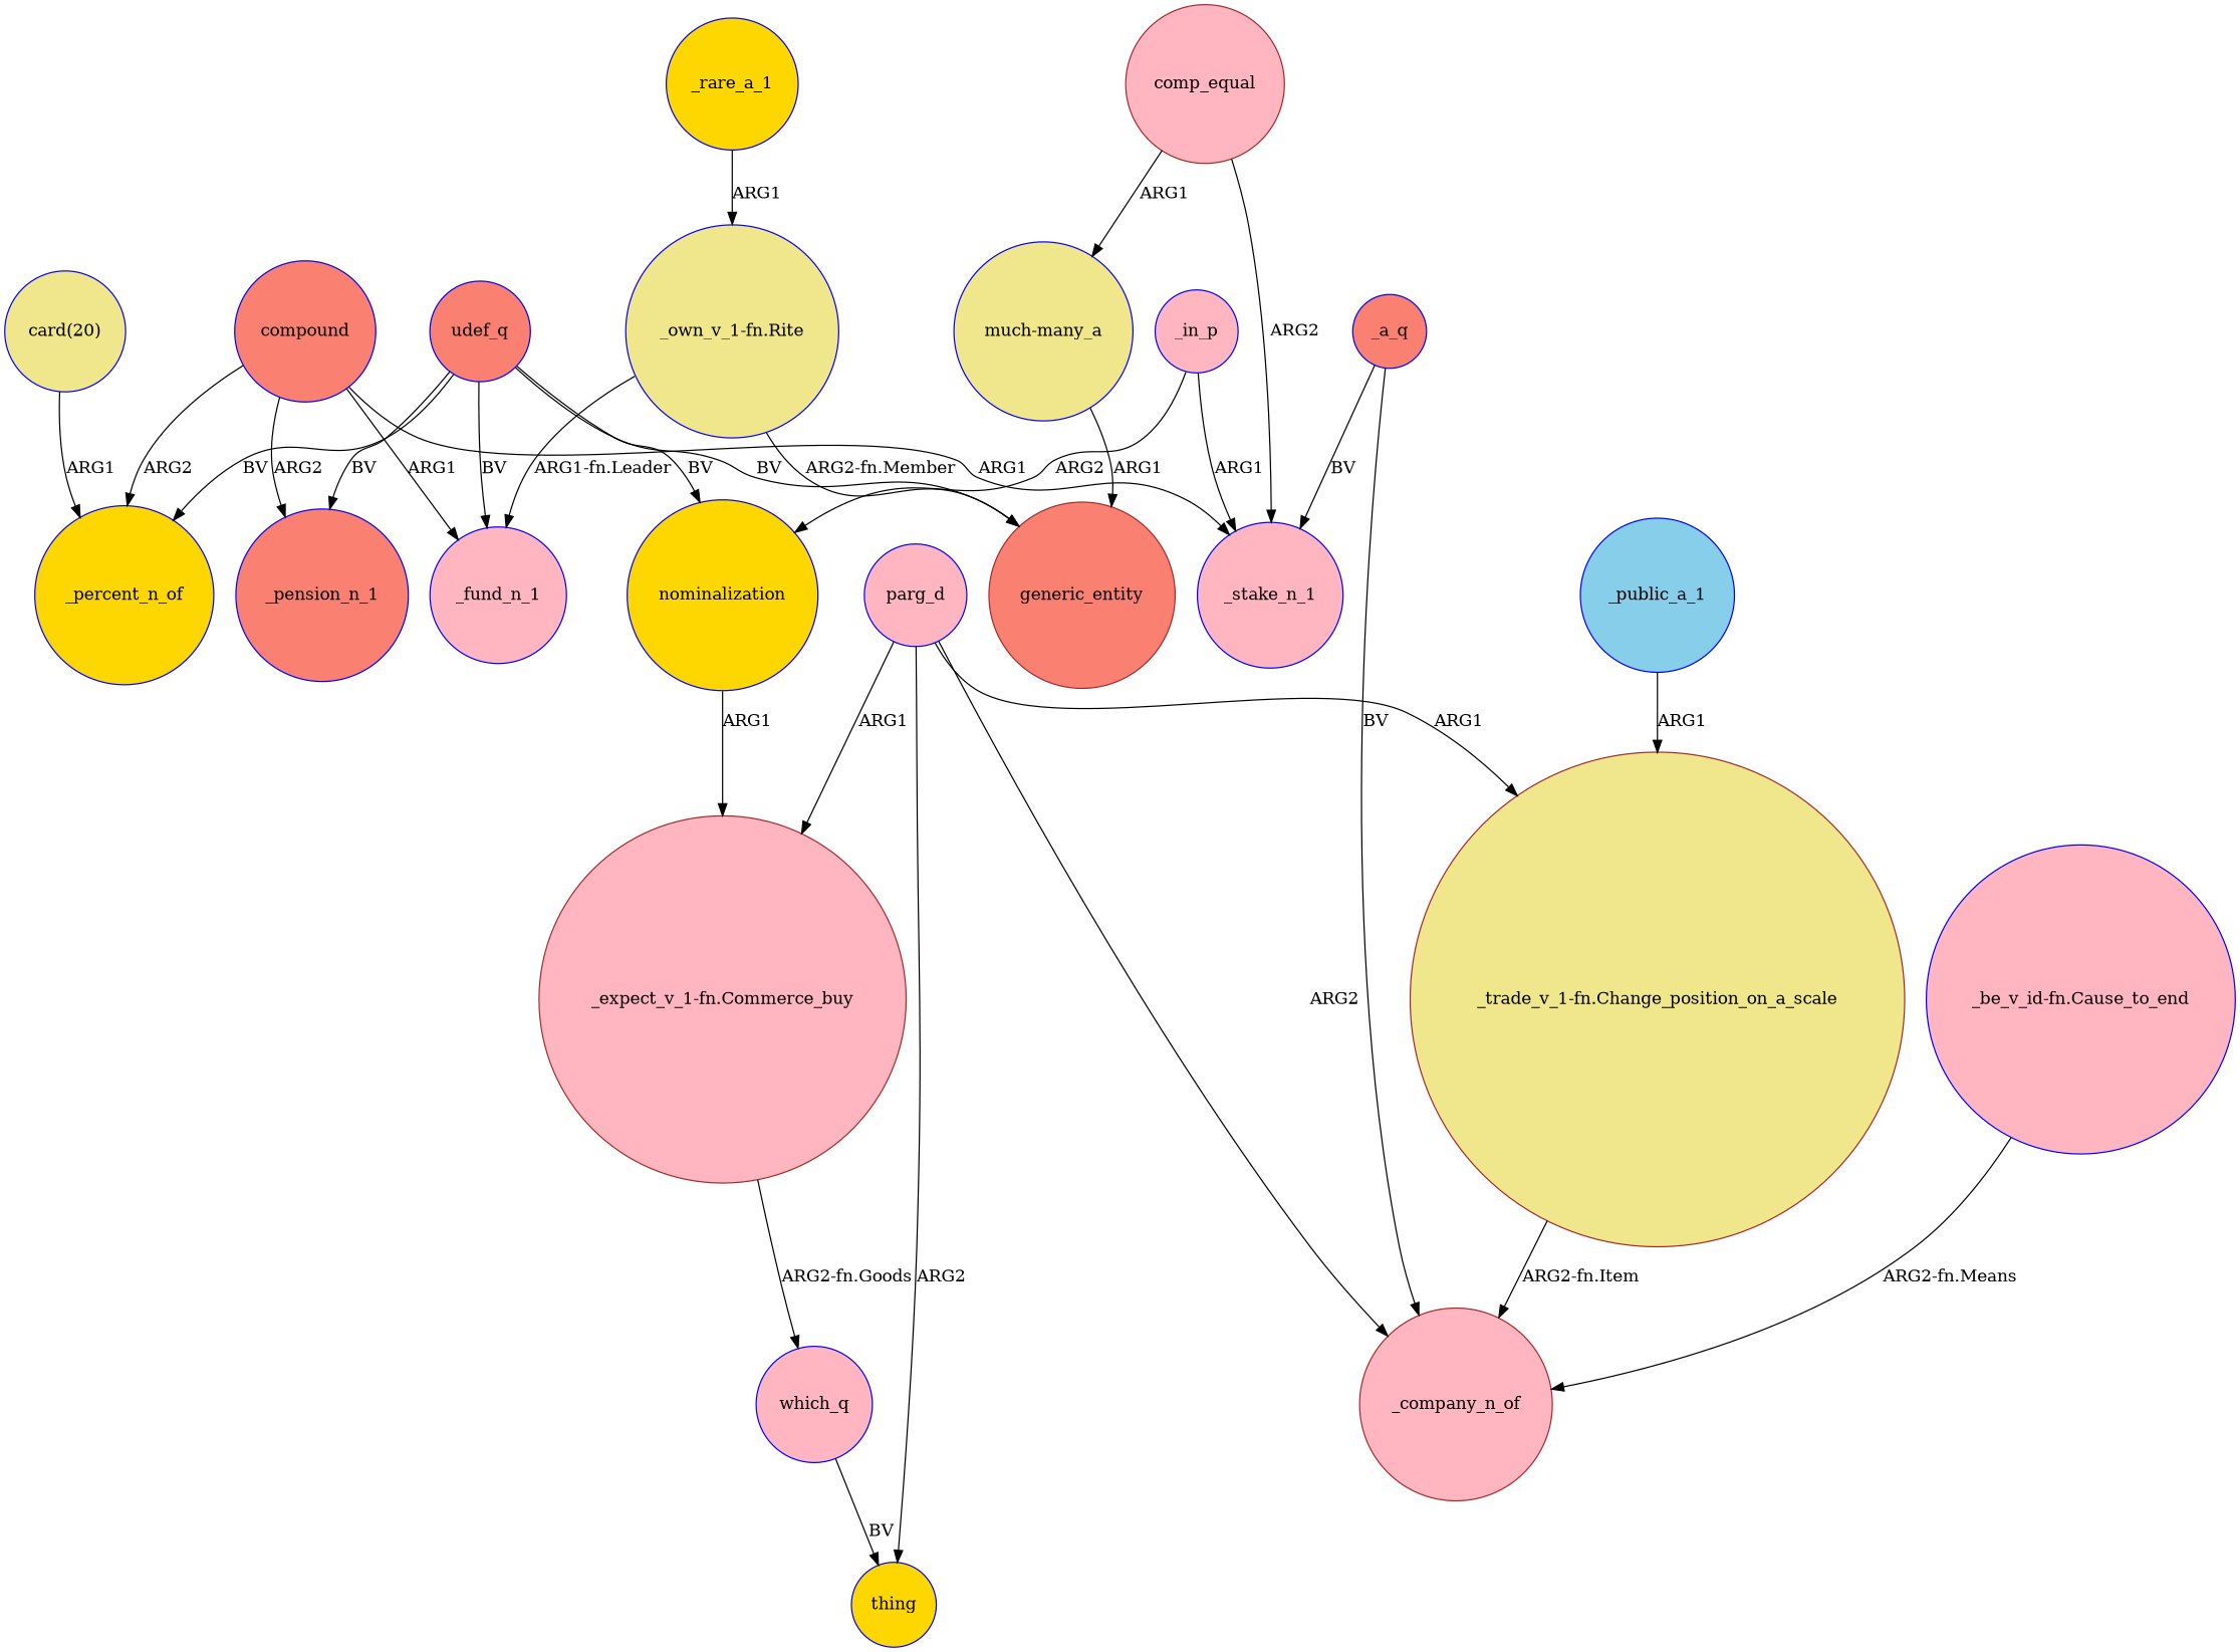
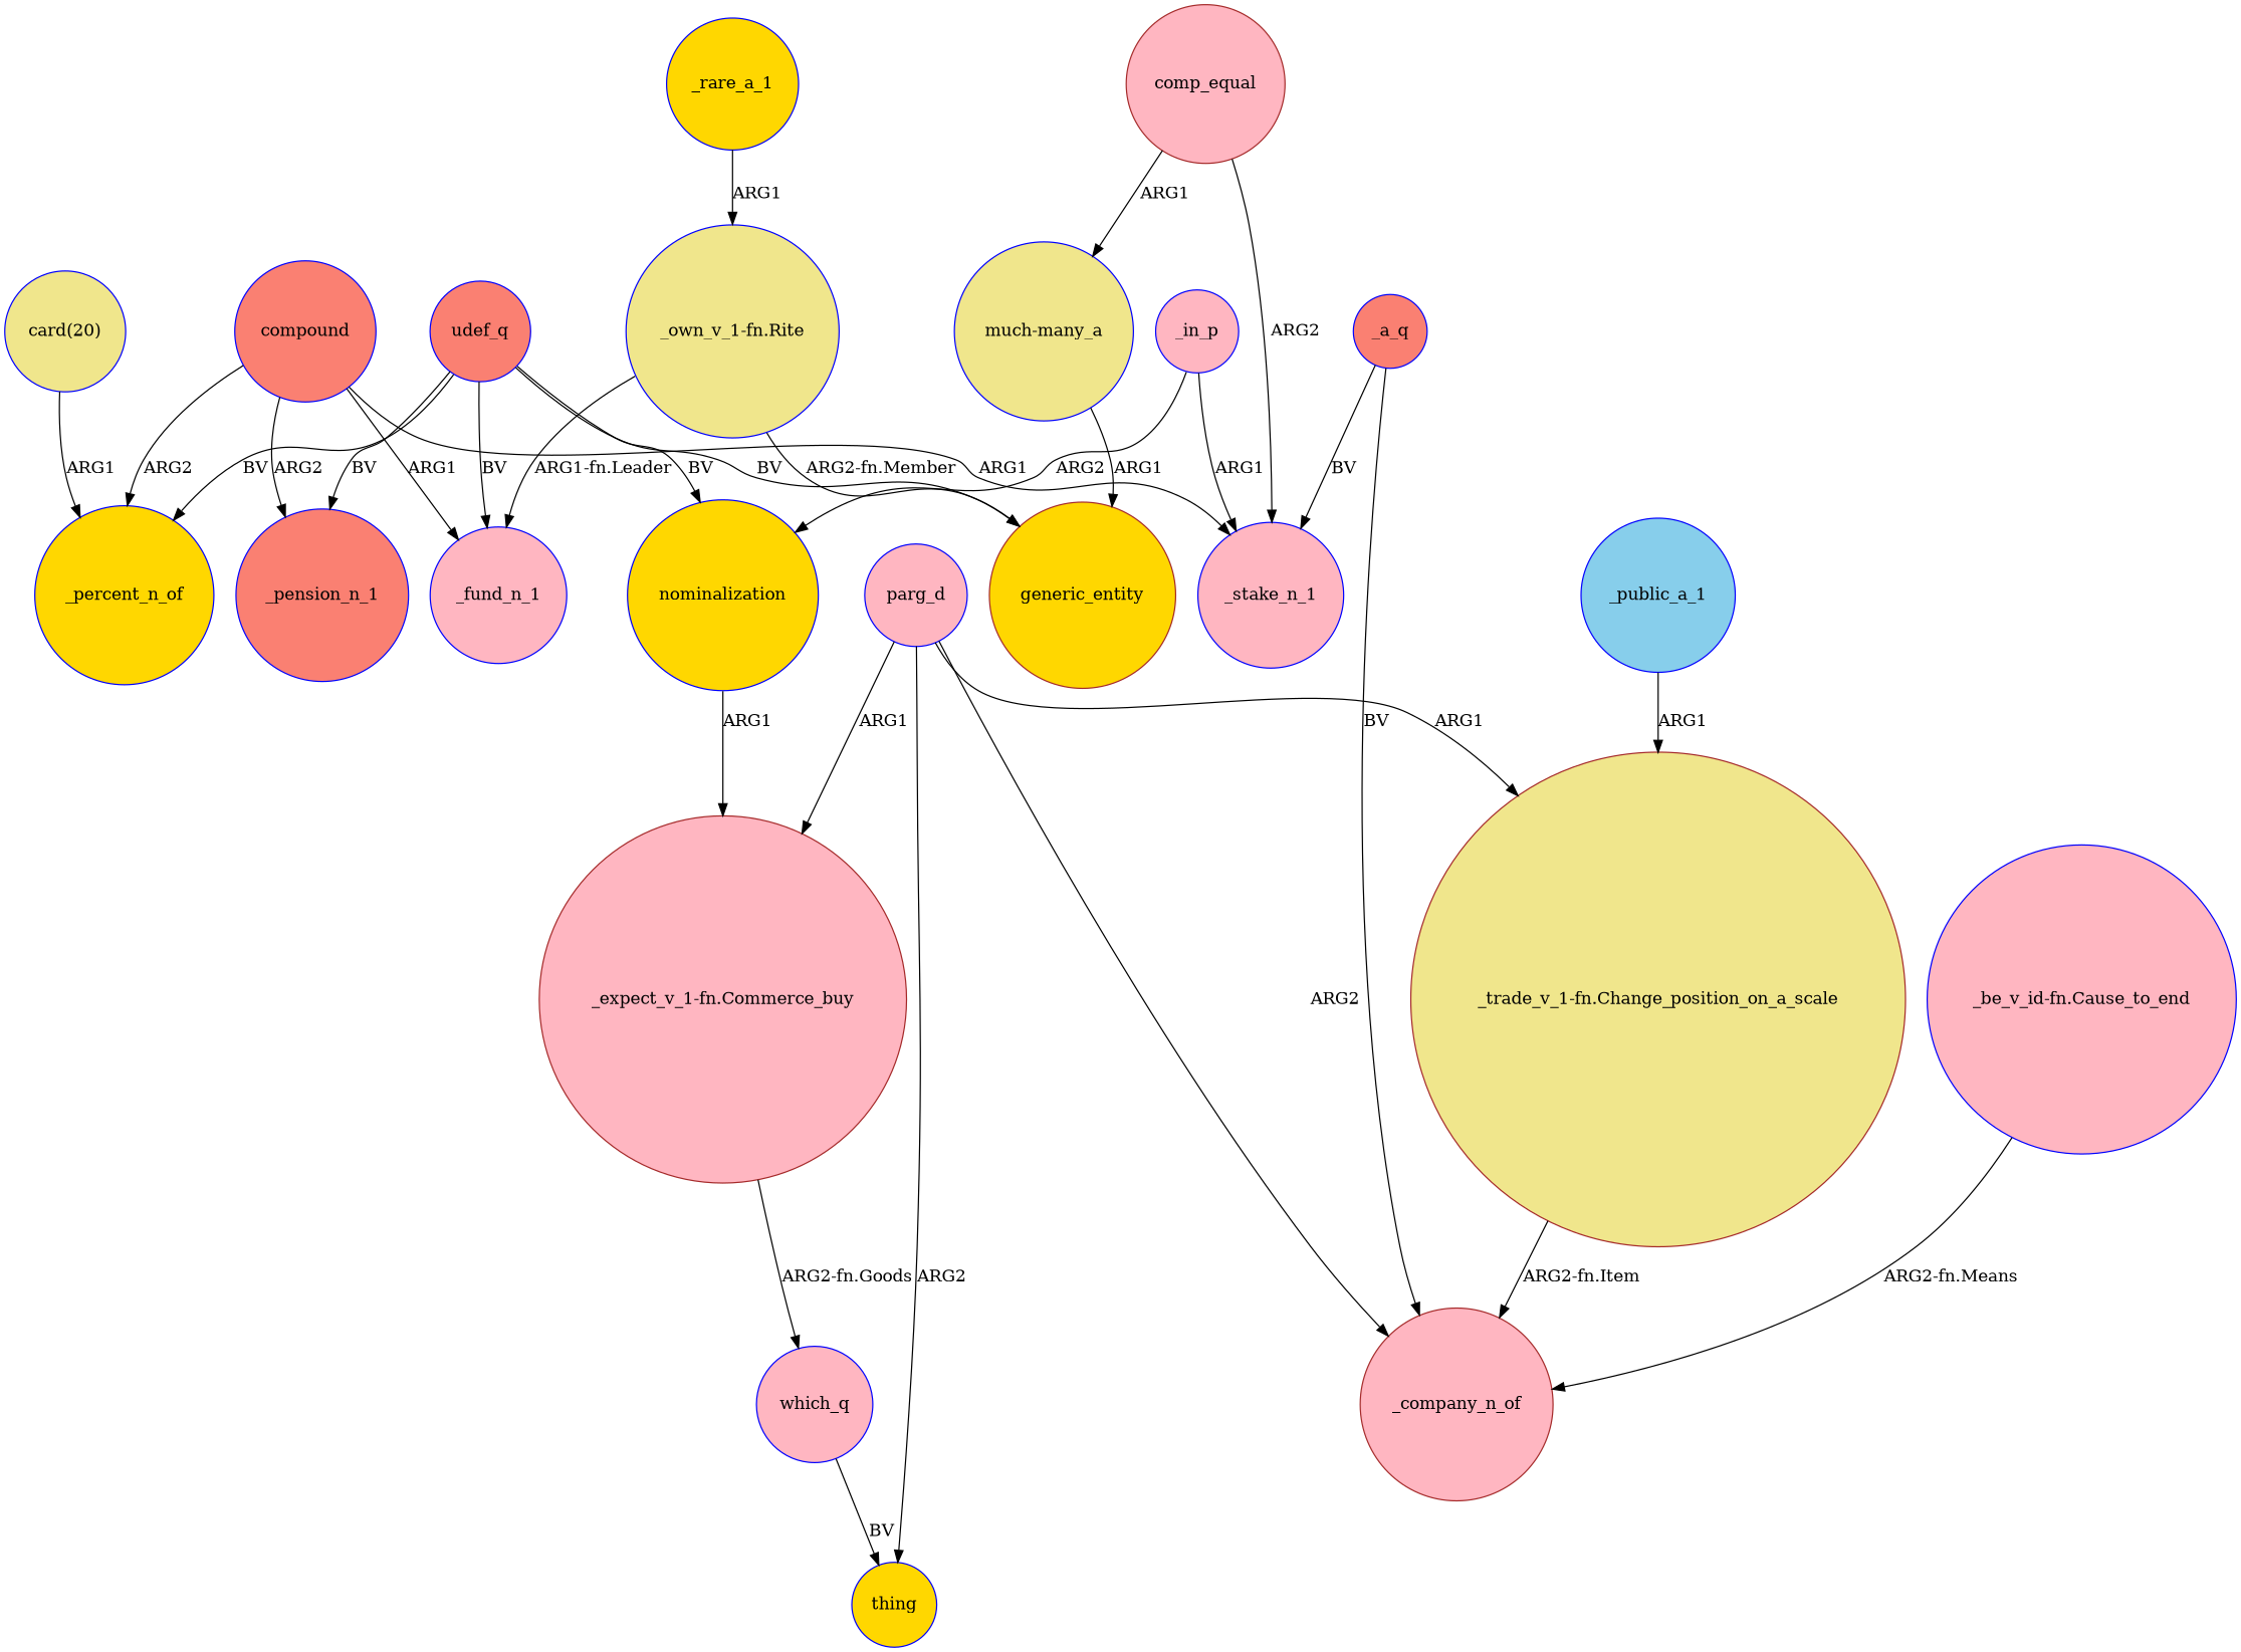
  digraph {
    node [color=blue fillcolor=lightpink shape=circle style=filled]
    compound [fillcolor=salmon]
    _fund_n_1
    _percent_n_of [fillcolor=gold]
    _pension_n_1 [fillcolor=salmon]
    _stake_n_1
    "card(20)" [fillcolor=khaki]
    udef_q [fillcolor=salmon]
    nominalization [fillcolor=gold]
-   generic_entity [color=brown fillcolor=salmon]
+   generic_entity [color=brown fillcolor=gold]
    "_expect_v_1-fn.Commerce_buy" [color=brown]
    which_q
    thing [fillcolor=gold]
    _company_n_of [color=brown]
    "_be_v_id-fn.Cause_to_end"
    _a_q [fillcolor=salmon]
    parg_d
    "_trade_v_1-fn.Change_position_on_a_scale" [color=brown fillcolor=khaki]
    "_own_v_1-fn.Rite" [fillcolor=khaki]
    comp_equal [color=brown]
    "much-many_a" [fillcolor=khaki]
    _public_a_1 [fillcolor=skyblue]
    _rare_a_1 [fillcolor=gold]
    _in_p
    compound -> _fund_n_1 [label=ARG1]
    compound -> _percent_n_of [label=ARG2]
    compound -> _pension_n_1 [label=ARG2]
    compound -> _stake_n_1 [label=ARG1]
    "card(20)" -> _percent_n_of [label=ARG1]
    udef_q -> _fund_n_1 [label=BV]
    udef_q -> _percent_n_of [label=BV]
    udef_q -> _pension_n_1 [label=BV]
    udef_q -> nominalization [label=BV]
    udef_q -> generic_entity [label=BV]
    nominalization -> "_expect_v_1-fn.Commerce_buy" [label=ARG1]
    "_expect_v_1-fn.Commerce_buy" -> which_q [label="ARG2-fn.Goods"]
    which_q -> thing [label=BV]
    "_be_v_id-fn.Cause_to_end" -> _company_n_of [label="ARG2-fn.Means"]
    _a_q -> _stake_n_1 [label=BV]
    _a_q -> _company_n_of [label=BV]
    parg_d -> "_expect_v_1-fn.Commerce_buy" [label=ARG1]
    parg_d -> thing [label=ARG2]
    parg_d -> _company_n_of [label=ARG2]
    parg_d -> "_trade_v_1-fn.Change_position_on_a_scale" [label=ARG1]
    "_trade_v_1-fn.Change_position_on_a_scale" -> _company_n_of [label="ARG2-fn.Item"]
    "_own_v_1-fn.Rite" -> _fund_n_1 [label="ARG1-fn.Leader"]
    "_own_v_1-fn.Rite" -> generic_entity [label="ARG2-fn.Member"]
    comp_equal -> _stake_n_1 [label=ARG2]
    comp_equal -> "much-many_a" [label=ARG1]
    "much-many_a" -> generic_entity [label=ARG1]
    _public_a_1 -> "_trade_v_1-fn.Change_position_on_a_scale" [label=ARG1]
    _rare_a_1 -> "_own_v_1-fn.Rite" [label=ARG1]
    _in_p -> _stake_n_1 [label=ARG1]
    _in_p -> nominalization [label=ARG2]
  }
